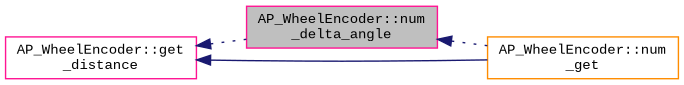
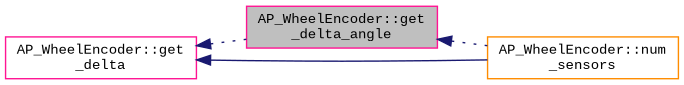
  digraph {
    fontname="Liberation Mono"
    rankdir=LR
    node [color=deeppink fillcolor=white fontname="Liberation Mono" fontsize=10 shape=record style=filled]
    edge [color=midnightblue dir=back fontname="Liberation Mono" fontsize=10 labelfontname=Helvetica labelfontsize=10 style=dotted]
-   n1 [fillcolor=grey75 fontcolor=black height=0.2 label="AP_WheelEncoder::num\l_delta_angle" width=0.4]
-   n2 [color=darkorange height=0.2 label="AP_WheelEncoder::num\l_get" width=0.4]
-   n3 [height=0.2 label="AP_WheelEncoder::get\l_distance" width=0.4]
+   n1 [fillcolor=grey75 fontcolor=black height=0.2 label="AP_WheelEncoder::get\l_delta_angle" width=0.4]
+   n2 [color=darkorange height=0.2 label="AP_WheelEncoder::num\l_sensors" width=0.4]
+   n3 [height=0.2 label="AP_WheelEncoder::get\l_delta" width=0.4]
    n1 -> n2
    n3 -> n1
    n3 -> n2 [style=solid]
  }
